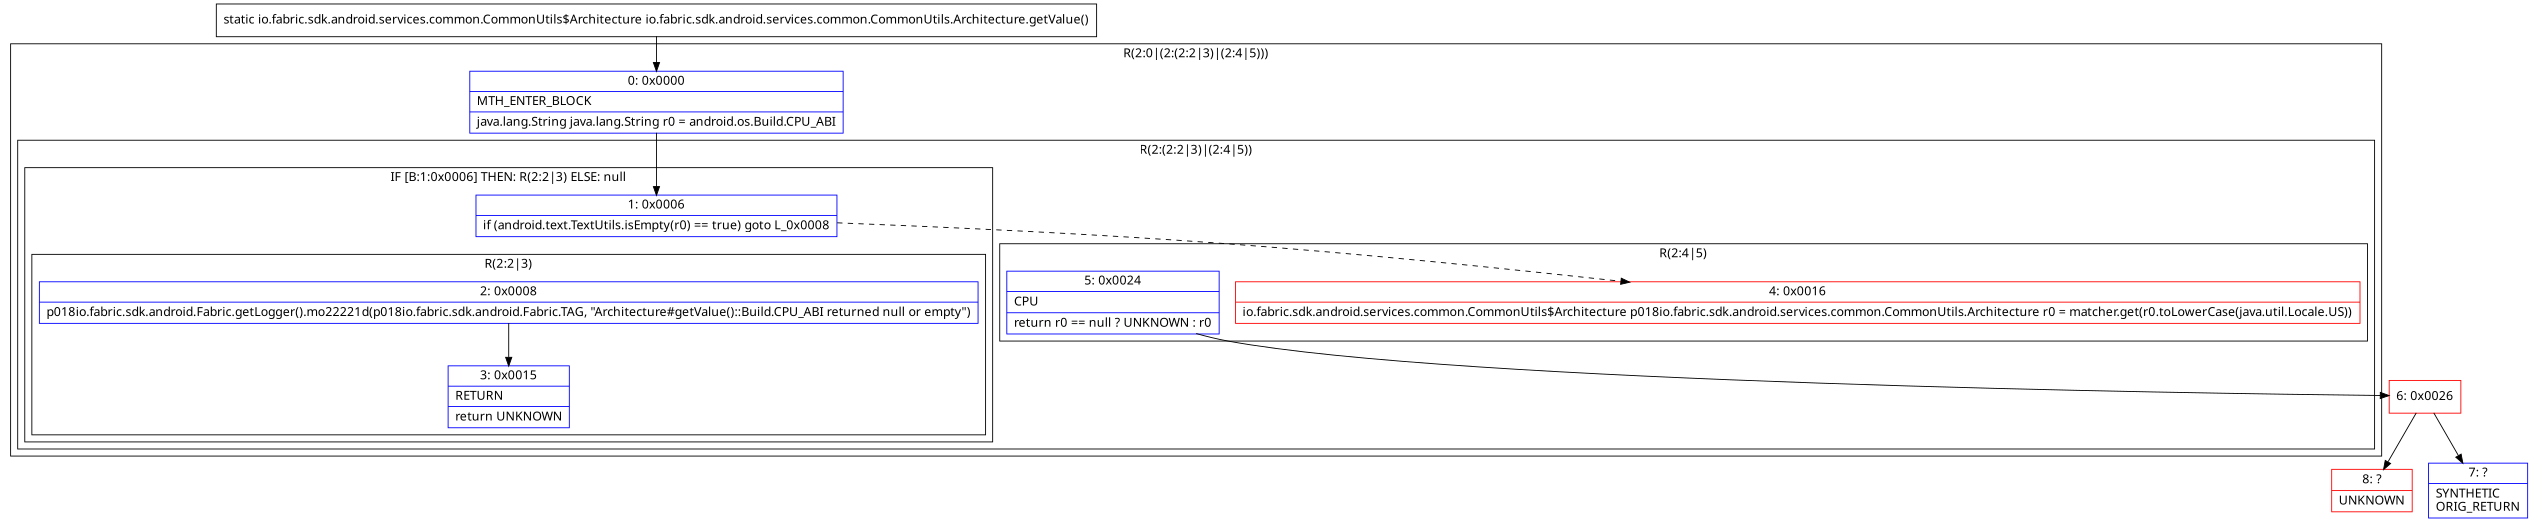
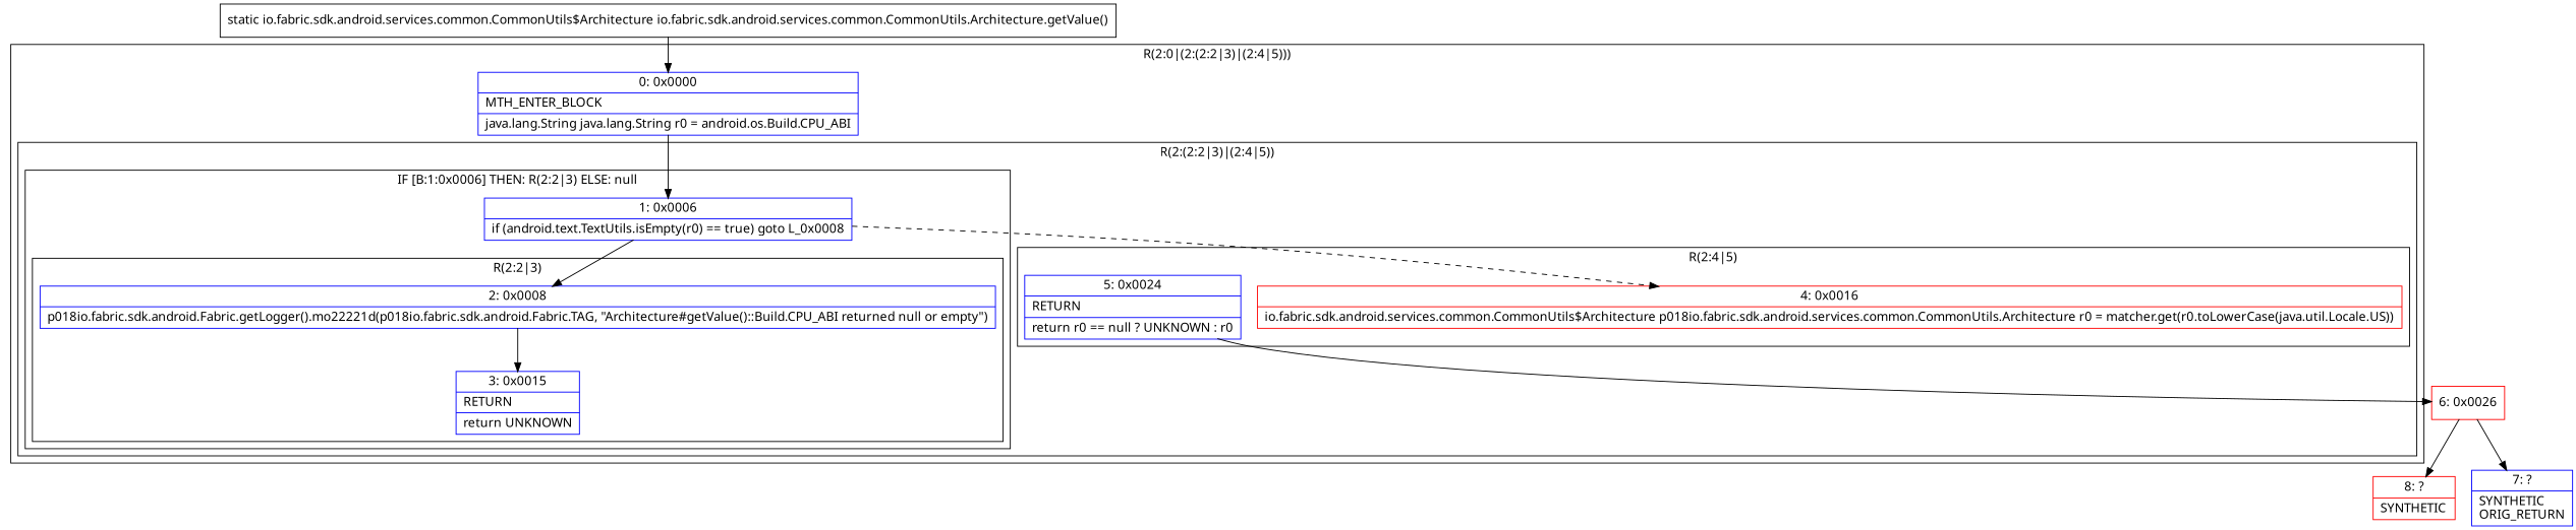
  digraph {
    fontname="Noto Sans"
    node [color=blue fontname="Noto Sans" shape=record]
    edge [fontname="Noto Sans"]
    n1 [label="{2\:\ 0x0008|p018io.fabric.sdk.android.Fabric.getLogger().mo22221d(p018io.fabric.sdk.android.Fabric.TAG, \"Architecture#getValue()::Build.CPU_ABI returned null or empty\")\l}"]
    n2 [label="{3\:\ 0x0015|RETURN\l|return UNKNOWN\l}"]
    n3 [label="{1\:\ 0x0006|if (android.text.TextUtils.isEmpty(r0) == true) goto L_0x0008\l}"]
    n4 [color=red label="{4\:\ 0x0016|io.fabric.sdk.android.services.common.CommonUtils$Architecture p018io.fabric.sdk.android.services.common.CommonUtils.Architecture r0 = matcher.get(r0.toLowerCase(java.util.Locale.US))\l}"]
-   n5 [label="{5\:\ 0x0024|CPU\l|return r0 == null ? UNKNOWN : r0\l}"]
+   n5 [label="{5\:\ 0x0024|RETURN\l|return r0 == null ? UNKNOWN : r0\l}"]
    n6 [label="{0\:\ 0x0000|MTH_ENTER_BLOCK\l|java.lang.String java.lang.String r0 = android.os.Build.CPU_ABI\l}"]
    n7 [color=red label="{6\:\ 0x0026}"]
-   n8 [color=red label="{8\:\ ?|UNKNOWN\l}"]
+   n8 [color=red label="{8\:\ ?|SYNTHETIC\l}"]
    n9 [label="{7\:\ ?|SYNTHETIC\lORIG_RETURN\l}"]
    n10 [label="{static io.fabric.sdk.android.services.common.CommonUtils$Architecture io.fabric.sdk.android.services.common.CommonUtils.Architecture.getValue() }" color=""]
    subgraph cluster_1 {
      label="R(2:0|(2:(2:2|3)|(2:4|5)))"
      n6
      subgraph cluster_2 {
        label="R(2:(2:2|3)|(2:4|5))"
        subgraph cluster_3 {
          label="IF [B:1:0x0006] THEN: R(2:2|3) ELSE: null"
          n3
          subgraph cluster_4 {
            label="R(2:2|3)"
            n1
            n2
          }
        }
        subgraph cluster_5 {
          label="R(2:4|5)"
          n4
          n5
        }
      }
    }
    n1 -> n2
+   n3 -> n1
    n3 -> n4 [style=dashed]
    n5 -> n7
    n6 -> n3
    n7 -> n8
    n7 -> n9
    n10 -> n6
  }
